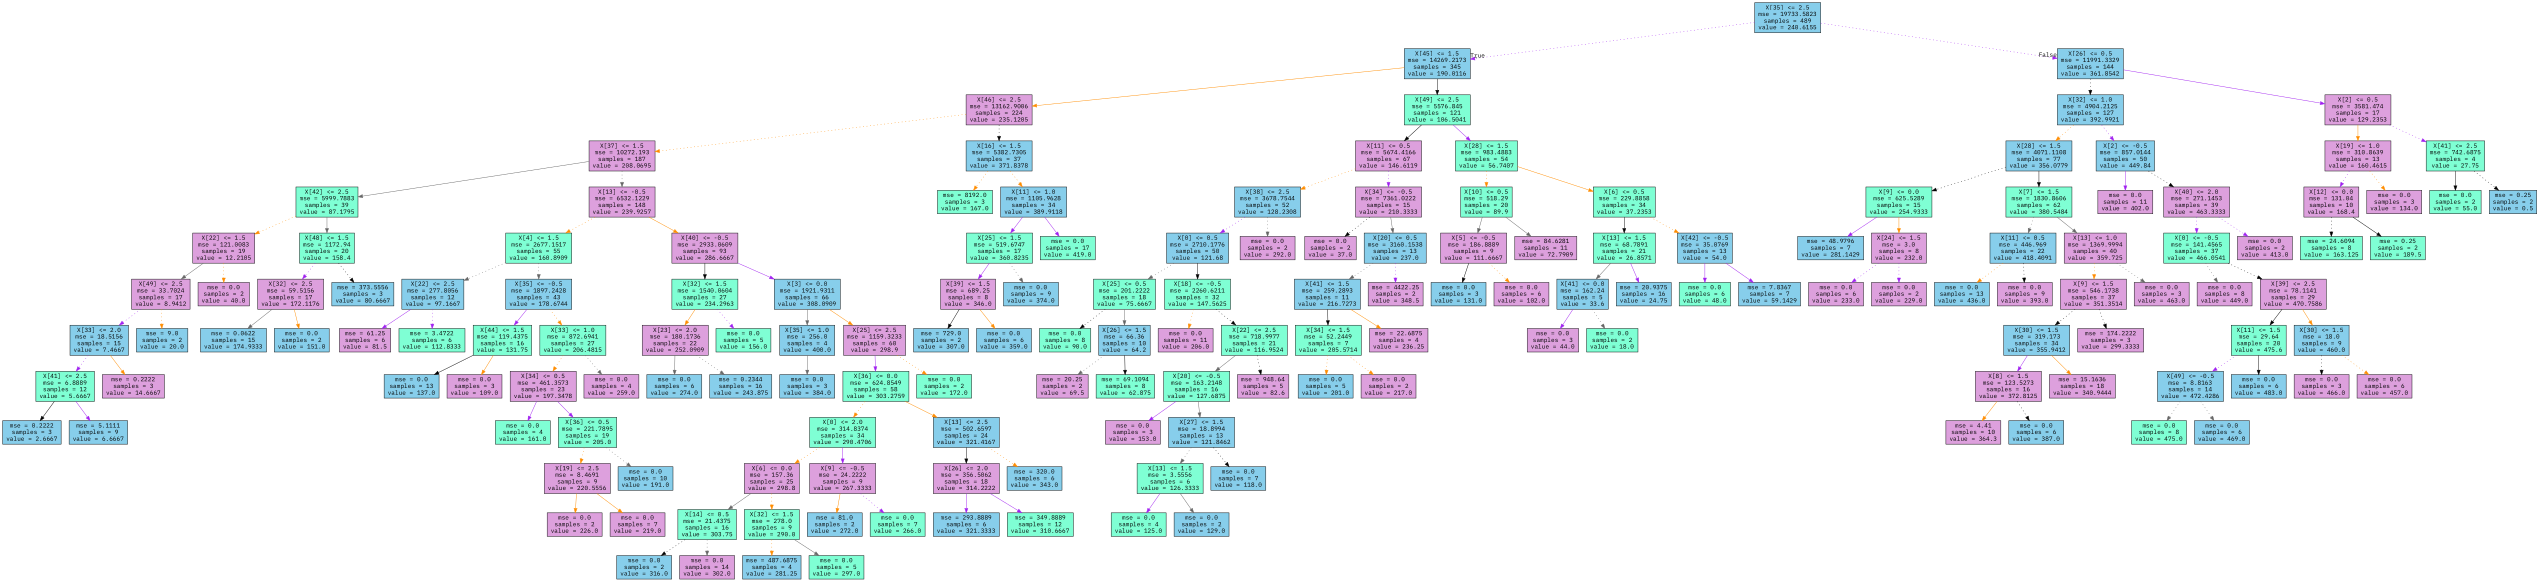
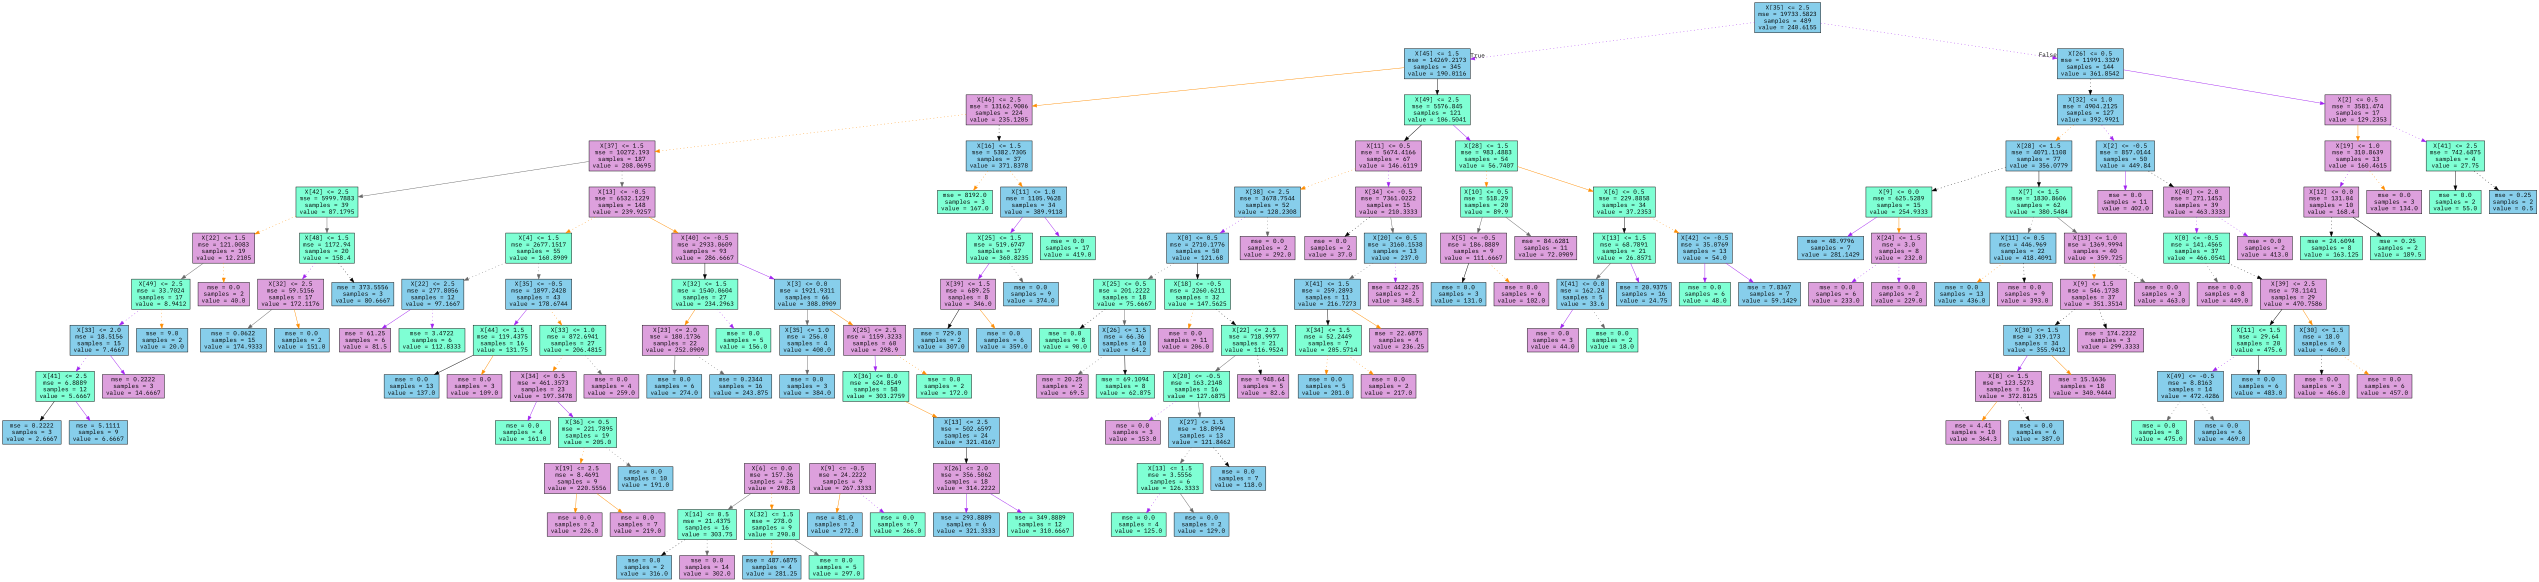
  digraph {
    fontname="IBM Plex Mono"
    node [fillcolor=plum fontname="IBM Plex Mono" shape=box style=filled]
    edge [color=darkorange fontname="IBM Plex Mono" style=dotted]
    n1 [fillcolor=skyblue label="X[35] <= 2.5\nmse = 19733.5823\nsamples = 489\nvalue = 240.6155"]
    n2 [fillcolor=skyblue label="X[45] <= 1.5\nmse = 14269.2173\nsamples = 345\nvalue = 190.0116"]
    n3 [fillcolor=skyblue label="X[26] <= 0.5\nmse = 11991.3329\nsamples = 144\nvalue = 361.8542"]
    n4 [label="X[46] <= 2.5\nmse = 13162.9006\nsamples = 224\nvalue = 235.1205"]
    n5 [fillcolor=aquamarine label="X[49] <= 2.5\nmse = 5576.845\nsamples = 121\nvalue = 106.5041"]
    n6 [fillcolor=skyblue label="X[32] <= 1.0\nmse = 4904.2125\nsamples = 127\nvalue = 392.9921"]
    n7 [label="X[2] <= 0.5\nmse = 3581.474\nsamples = 17\nvalue = 129.2353"]
    n8 [label="X[37] <= 1.5\nmse = 10272.193\nsamples = 187\nvalue = 208.0695"]
    n9 [fillcolor=skyblue label="X[16] <= 1.5\nmse = 5382.7305\nsamples = 37\nvalue = 371.8378"]
    n10 [label="X[11] <= 0.5\nmse = 5674.4166\nsamples = 67\nvalue = 146.6119"]
    n11 [fillcolor=aquamarine label="X[28] <= 1.5\nmse = 983.4883\nsamples = 54\nvalue = 56.7407"]
    n12 [fillcolor=aquamarine label="X[42] <= 2.5\nmse = 5999.7883\nsamples = 39\nvalue = 87.1795"]
    n13 [label="X[13] <= -0.5\nmse = 6532.1229\nsamples = 148\nvalue = 239.9257"]
    n14 [fillcolor=aquamarine label="mse = 8192.0\nsamples = 3\nvalue = 167.0"]
    n15 [fillcolor=skyblue label="X[11] <= 1.0\nmse = 1105.9628\nsamples = 34\nvalue = 389.9118"]
    n16 [label="X[22] <= 1.5\nmse = 121.0083\nsamples = 19\nvalue = 12.2105"]
    n17 [fillcolor=aquamarine label="X[48] <= 1.5\nmse = 1172.94\nsamples = 20\nvalue = 158.4"]
    n18 [fillcolor=aquamarine label="X[4] <= 1.5\nmse = 2677.1517\nsamples = 55\nvalue = 160.8909"]
    n19 [label="X[40] <= -0.5\nmse = 2933.0609\nsamples = 93\nvalue = 286.6667"]
-   n20 [label="X[49] <= 2.5\nmse = 33.7024\nsamples = 17\nvalue = 8.9412"]
+   n20 [fillcolor=aquamarine label="X[49] <= 2.5\nmse = 33.7024\nsamples = 17\nvalue = 8.9412"]
    n21 [label="mse = 0.0\nsamples = 2\nvalue = 40.0"]
    n22 [label="X[32] <= 2.5\nmse = 59.5156\nsamples = 17\nvalue = 172.1176"]
    n23 [fillcolor=skyblue label="mse = 373.5556\nsamples = 3\nvalue = 80.6667"]
    n24 [fillcolor=skyblue label="X[33] <= 2.0\nmse = 18.5156\nsamples = 15\nvalue = 7.4667"]
    n25 [fillcolor=skyblue label="mse = 9.0\nsamples = 2\nvalue = 20.0"]
    n26 [fillcolor=aquamarine label="X[41] <= 2.5\nmse = 6.8889\nsamples = 12\nvalue = 5.6667"]
    n27 [label="mse = 0.2222\nsamples = 3\nvalue = 14.6667"]
    n28 [fillcolor=skyblue label="mse = 0.2222\nsamples = 3\nvalue = 2.6667"]
    n29 [fillcolor=skyblue label="mse = 5.1111\nsamples = 9\nvalue = 6.6667"]
    n30 [fillcolor=skyblue label="mse = 0.0622\nsamples = 15\nvalue = 174.9333"]
    n31 [fillcolor=skyblue label="mse = 0.0\nsamples = 2\nvalue = 151.0"]
    n32 [fillcolor=skyblue label="X[22] <= 2.5\nmse = 277.8056\nsamples = 12\nvalue = 97.1667"]
    n33 [fillcolor=skyblue label="X[35] <= -0.5\nmse = 1897.2428\nsamples = 43\nvalue = 178.6744"]
    n34 [fillcolor=aquamarine label="X[32] <= 1.5\nmse = 1540.0604\nsamples = 27\nvalue = 234.2963"]
    n35 [fillcolor=skyblue label="X[3] <= 0.0\nmse = 1921.9311\nsamples = 66\nvalue = 308.0909"]
    n36 [label="mse = 61.25\nsamples = 6\nvalue = 81.5"]
    n37 [fillcolor=aquamarine label="mse = 3.4722\nsamples = 6\nvalue = 112.8333"]
    n38 [fillcolor=aquamarine label="X[44] <= 1.5\nmse = 119.4375\nsamples = 16\nvalue = 131.75"]
    n39 [fillcolor=aquamarine label="X[33] <= 1.0\nmse = 872.6941\nsamples = 27\nvalue = 206.4815"]
    n40 [fillcolor=skyblue label="mse = 0.0\nsamples = 13\nvalue = 137.0"]
    n41 [label="mse = 0.0\nsamples = 3\nvalue = 109.0"]
    n42 [label="X[34] <= 0.5\nmse = 461.3573\nsamples = 23\nvalue = 197.3478"]
    n43 [label="mse = 0.0\nsamples = 4\nvalue = 259.0"]
    n44 [fillcolor=aquamarine label="mse = 0.0\nsamples = 4\nvalue = 161.0"]
    n45 [fillcolor=aquamarine label="X[36] <= 0.5\nmse = 221.7895\nsamples = 19\nvalue = 205.0"]
    n46 [label="X[19] <= 2.5\nmse = 8.4691\nsamples = 9\nvalue = 220.5556"]
    n47 [fillcolor=skyblue label="mse = 0.0\nsamples = 10\nvalue = 191.0"]
    n48 [label="mse = 0.0\nsamples = 2\nvalue = 226.0"]
    n49 [label="mse = 0.0\nsamples = 7\nvalue = 219.0"]
    n50 [label="X[23] <= 2.0\nmse = 180.1736\nsamples = 22\nvalue = 252.0909"]
    n51 [fillcolor=aquamarine label="mse = 0.0\nsamples = 5\nvalue = 156.0"]
    n52 [fillcolor=skyblue label="X[35] <= 1.0\nmse = 256.0\nsamples = 4\nvalue = 400.0"]
    n53 [label="X[25] <= 2.5\nmse = 1159.3233\nsamples = 60\nvalue = 298.9"]
    n54 [fillcolor=skyblue label="mse = 0.0\nsamples = 6\nvalue = 274.0"]
    n55 [fillcolor=skyblue label="mse = 0.2344\nsamples = 16\nvalue = 243.875"]
    n56 [fillcolor=skyblue label="mse = 0.0\nsamples = 3\nvalue = 384.0"]
    n57 [fillcolor=aquamarine label="X[36] <= 0.0\nmse = 624.8549\nsamples = 58\nvalue = 303.2759"]
    n58 [fillcolor=aquamarine label="mse = 0.0\nsamples = 2\nvalue = 172.0"]
-   n59 [fillcolor=aquamarine label="X[0] <= 2.0\nmse = 314.8374\nsamples = 34\nvalue = 290.4706"]
    n60 [fillcolor=skyblue label="X[13] <= 2.5\nmse = 502.6597\nsamples = 24\nvalue = 321.4167"]
    n61 [label="X[6] <= 0.0\nmse = 157.36\nsamples = 25\nvalue = 298.8"]
    n62 [label="X[9] <= -0.5\nmse = 24.2222\nsamples = 9\nvalue = 267.3333"]
    n63 [label="X[26] <= 2.0\nmse = 356.5062\nsamples = 18\nvalue = 314.2222"]
-   n64 [fillcolor=skyblue label="mse = 320.0\nsamples = 6\nvalue = 343.0"]
    n65 [fillcolor=aquamarine label="X[14] <= 0.5\nmse = 21.4375\nsamples = 16\nvalue = 303.75"]
    n66 [fillcolor=aquamarine label="X[32] <= 1.5\nmse = 278.0\nsamples = 9\nvalue = 290.0"]
    n67 [fillcolor=skyblue label="mse = 81.0\nsamples = 2\nvalue = 272.0"]
    n68 [fillcolor=aquamarine label="mse = 0.0\nsamples = 7\nvalue = 266.0"]
    n69 [fillcolor=skyblue label="mse = 0.0\nsamples = 2\nvalue = 316.0"]
    n70 [label="mse = 0.0\nsamples = 14\nvalue = 302.0"]
    n71 [fillcolor=skyblue label="mse = 487.6875\nsamples = 4\nvalue = 281.25"]
    n72 [fillcolor=aquamarine label="mse = 0.0\nsamples = 5\nvalue = 297.0"]
    n73 [fillcolor=skyblue label="mse = 293.8889\nsamples = 6\nvalue = 321.3333"]
    n74 [fillcolor=aquamarine label="mse = 349.8889\nsamples = 12\nvalue = 310.6667"]
    n75 [fillcolor=aquamarine label="X[25] <= 1.5\nmse = 519.6747\nsamples = 17\nvalue = 360.8235"]
    n76 [fillcolor=aquamarine label="mse = 0.0\nsamples = 17\nvalue = 419.0"]
    n77 [label="X[39] <= 1.5\nmse = 689.25\nsamples = 8\nvalue = 346.0"]
    n78 [fillcolor=skyblue label="mse = 0.0\nsamples = 9\nvalue = 374.0"]
    n79 [fillcolor=skyblue label="mse = 729.0\nsamples = 2\nvalue = 307.0"]
    n80 [fillcolor=skyblue label="mse = 0.0\nsamples = 6\nvalue = 359.0"]
    n81 [fillcolor=skyblue label="X[38] <= 2.5\nmse = 3678.7544\nsamples = 52\nvalue = 128.2308"]
    n82 [label="X[34] <= -0.5\nmse = 7361.0222\nsamples = 15\nvalue = 210.3333"]
    n83 [fillcolor=aquamarine label="X[10] <= 0.5\nmse = 518.29\nsamples = 20\nvalue = 89.9"]
    n84 [fillcolor=aquamarine label="X[6] <= 0.5\nmse = 229.8858\nsamples = 34\nvalue = 37.2353"]
    n85 [fillcolor=skyblue label="X[0] <= 0.5\nmse = 2710.1776\nsamples = 50\nvalue = 121.68"]
    n86 [label="mse = 0.0\nsamples = 2\nvalue = 292.0"]
    n87 [label="mse = 0.0\nsamples = 2\nvalue = 37.0"]
    n88 [fillcolor=skyblue label="X[20] <= 0.5\nmse = 3160.1538\nsamples = 13\nvalue = 237.0"]
    n89 [fillcolor=aquamarine label="X[25] <= 0.5\nmse = 201.2222\nsamples = 18\nvalue = 75.6667"]
    n90 [fillcolor=aquamarine label="X[18] <= -0.5\nmse = 2260.6211\nsamples = 32\nvalue = 147.5625"]
    n91 [fillcolor=aquamarine label="mse = 0.0\nsamples = 8\nvalue = 90.0"]
    n92 [fillcolor=skyblue label="X[26] <= 1.5\nmse = 66.36\nsamples = 10\nvalue = 64.2"]
    n93 [label="mse = 0.0\nsamples = 11\nvalue = 206.0"]
    n94 [fillcolor=aquamarine label="X[22] <= 2.5\nmse = 718.9977\nsamples = 21\nvalue = 116.9524"]
    n95 [label="mse = 20.25\nsamples = 2\nvalue = 69.5"]
    n96 [fillcolor=aquamarine label="mse = 69.1094\nsamples = 8\nvalue = 62.875"]
    n97 [fillcolor=aquamarine label="X[20] <= -0.5\nmse = 163.2148\nsamples = 16\nvalue = 127.6875"]
    n98 [label="mse = 948.64\nsamples = 5\nvalue = 82.6"]
    n99 [label="mse = 0.0\nsamples = 3\nvalue = 153.0"]
    n100 [fillcolor=skyblue label="X[27] <= 1.5\nmse = 18.8994\nsamples = 13\nvalue = 121.8462"]
    n101 [fillcolor=aquamarine label="X[13] <= 1.5\nmse = 3.5556\nsamples = 6\nvalue = 126.3333"]
    n102 [fillcolor=skyblue label="mse = 0.0\nsamples = 7\nvalue = 118.0"]
    n103 [fillcolor=aquamarine label="mse = 0.0\nsamples = 4\nvalue = 125.0"]
    n104 [fillcolor=skyblue label="mse = 0.0\nsamples = 2\nvalue = 129.0"]
    n105 [fillcolor=skyblue label="X[41] <= 1.5\nmse = 259.2893\nsamples = 11\nvalue = 216.7273"]
    n106 [label="mse = 4422.25\nsamples = 2\nvalue = 348.5"]
    n107 [fillcolor=aquamarine label="X[34] <= 1.5\nmse = 52.2449\nsamples = 7\nvalue = 205.5714"]
    n108 [label="mse = 22.6875\nsamples = 4\nvalue = 236.25"]
    n109 [fillcolor=skyblue label="mse = 0.0\nsamples = 5\nvalue = 201.0"]
    n110 [label="mse = 0.0\nsamples = 2\nvalue = 217.0"]
    n111 [label="X[5] <= -0.5\nmse = 186.8889\nsamples = 9\nvalue = 111.6667"]
-   n112 [label="mse = 84.6281\nsamples = 11\nvalue = 72.7909"]
+   n112 [label="mse = 84.6281\nsamples = 11\nvalue = 72.0909"]
    n113 [fillcolor=aquamarine label="X[13] <= 1.5\nmse = 68.7891\nsamples = 21\nvalue = 26.8571"]
    n114 [fillcolor=skyblue label="X[42] <= -0.5\nmse = 35.0769\nsamples = 13\nvalue = 54.0"]
    n115 [fillcolor=skyblue label="mse = 0.0\nsamples = 3\nvalue = 131.0"]
    n116 [label="mse = 0.0\nsamples = 6\nvalue = 102.0"]
    n117 [fillcolor=skyblue label="X[41] <= 0.0\nmse = 162.24\nsamples = 5\nvalue = 33.6"]
    n118 [fillcolor=skyblue label="mse = 20.9375\nsamples = 16\nvalue = 24.75"]
    n119 [fillcolor=aquamarine label="mse = 0.0\nsamples = 6\nvalue = 48.0"]
    n120 [fillcolor=skyblue label="mse = 7.8367\nsamples = 7\nvalue = 59.1429"]
    n121 [label="mse = 0.0\nsamples = 3\nvalue = 44.0"]
    n122 [fillcolor=aquamarine label="mse = 0.0\nsamples = 2\nvalue = 18.0"]
    n123 [fillcolor=skyblue label="X[28] <= 1.5\nmse = 4071.1108\nsamples = 77\nvalue = 356.0779"]
    n124 [fillcolor=skyblue label="X[2] <= -0.5\nmse = 857.0144\nsamples = 50\nvalue = 449.84"]
    n125 [label="X[19] <= 1.0\nmse = 310.8639\nsamples = 13\nvalue = 160.4615"]
    n126 [fillcolor=aquamarine label="X[41] <= 2.5\nmse = 742.6875\nsamples = 4\nvalue = 27.75"]
    n127 [fillcolor=aquamarine label="X[9] <= 0.0\nmse = 625.5289\nsamples = 15\nvalue = 254.9333"]
    n128 [fillcolor=aquamarine label="X[7] <= 1.5\nmse = 1830.8606\nsamples = 62\nvalue = 380.5484"]
    n129 [label="mse = 0.0\nsamples = 11\nvalue = 402.0"]
    n130 [label="X[40] <= 2.0\nmse = 271.1453\nsamples = 39\nvalue = 463.3333"]
    n131 [fillcolor=skyblue label="mse = 48.9796\nsamples = 7\nvalue = 281.1429"]
    n132 [label="X[24] <= 1.5\nmse = 3.0\nsamples = 8\nvalue = 232.0"]
    n133 [fillcolor=skyblue label="X[11] <= 0.5\nmse = 446.969\nsamples = 22\nvalue = 418.4091"]
    n134 [label="X[13] <= 1.0\nmse = 1369.9994\nsamples = 40\nvalue = 359.725"]
    n135 [label="mse = 0.0\nsamples = 6\nvalue = 233.0"]
    n136 [label="mse = 0.0\nsamples = 2\nvalue = 229.0"]
    n137 [fillcolor=skyblue label="mse = 0.0\nsamples = 13\nvalue = 436.0"]
    n138 [label="mse = 0.0\nsamples = 9\nvalue = 393.0"]
    n139 [label="X[9] <= 1.5\nmse = 546.1738\nsamples = 37\nvalue = 351.3514"]
    n140 [label="mse = 0.0\nsamples = 3\nvalue = 463.0"]
    n141 [fillcolor=skyblue label="X[30] <= 1.5\nmse = 319.173\nsamples = 34\nvalue = 355.9412"]
    n142 [label="mse = 174.2222\nsamples = 3\nvalue = 299.3333"]
    n143 [label="X[8] <= 1.5\nmse = 123.5273\nsamples = 16\nvalue = 372.8125"]
    n144 [label="mse = 15.1636\nsamples = 18\nvalue = 340.9444"]
    n145 [label="mse = 4.41\nsamples = 10\nvalue = 364.3"]
    n146 [fillcolor=skyblue label="mse = 0.0\nsamples = 6\nvalue = 387.0"]
    n147 [fillcolor=aquamarine label="X[0] <= -0.5\nmse = 141.4565\nsamples = 37\nvalue = 466.0541"]
    n148 [label="mse = 0.0\nsamples = 2\nvalue = 413.0"]
    n149 [label="mse = 0.0\nsamples = 8\nvalue = 449.0"]
    n150 [label="X[39] <= 2.5\nmse = 78.1141\nsamples = 29\nvalue = 470.7586"]
    n151 [fillcolor=aquamarine label="X[11] <= 1.5\nmse = 29.64\nsamples = 20\nvalue = 475.6"]
    n152 [fillcolor=skyblue label="X[30] <= 1.5\nmse = 18.0\nsamples = 9\nvalue = 460.0"]
    n153 [fillcolor=skyblue label="X[49] <= -0.5\nmse = 8.8163\nsamples = 14\nvalue = 472.4286"]
    n154 [fillcolor=skyblue label="mse = 0.0\nsamples = 6\nvalue = 483.0"]
    n155 [label="mse = 0.0\nsamples = 3\nvalue = 466.0"]
    n156 [label="mse = 0.0\nsamples = 6\nvalue = 457.0"]
    n157 [fillcolor=aquamarine label="mse = 0.0\nsamples = 8\nvalue = 475.0"]
    n158 [fillcolor=skyblue label="mse = 0.0\nsamples = 6\nvalue = 469.0"]
    n159 [label="X[12] <= 0.0\nmse = 131.04\nsamples = 10\nvalue = 168.4"]
    n160 [label="mse = 0.0\nsamples = 3\nvalue = 134.0"]
    n161 [fillcolor=aquamarine label="mse = 0.0\nsamples = 2\nvalue = 55.0"]
    n162 [fillcolor=skyblue label="mse = 0.25\nsamples = 2\nvalue = 0.5"]
    n163 [fillcolor=aquamarine label="mse = 24.6094\nsamples = 8\nvalue = 163.125"]
    n164 [fillcolor=aquamarine label="mse = 0.25\nsamples = 2\nvalue = 189.5"]
    n1 -> n2 [color=purple headlabel=True labelangle=45 labeldistance=2.5]
    n1 -> n3 [color=purple headlabel=False labelangle=-45 labeldistance=2.5]
    n2 -> n4 [style=solid]
    n2 -> n5 [color=black style=solid]
    n3 -> n6 [color=black]
    n3 -> n7 [color=purple style=solid]
    n4 -> n8
    n4 -> n9 [color=black]
    n5 -> n10 [color=black style=solid]
    n5 -> n11 [color=purple style=solid]
    n6 -> n123
    n6 -> n124 [color=purple]
    n7 -> n125 [style=solid]
    n7 -> n126 [color=purple]
    n8 -> n12 [color=gray40 style=solid]
    n8 -> n13 [color=gray40]
    n9 -> n14
    n9 -> n15
    n10 -> n81
    n10 -> n82 [color=purple]
    n11 -> n83
    n11 -> n84 [style=solid]
    n12 -> n16
    n12 -> n17 [color=gray40 style=solid]
    n13 -> n18
    n13 -> n19 [style=solid]
    n15 -> n75 [color=purple style=solid]
    n15 -> n76 [color=purple style=solid]
    n16 -> n20 [color=gray40 style=solid]
    n16 -> n21
    n17 -> n22 [color=purple]
    n17 -> n23 [color=black]
    n18 -> n32 [color=gray40]
    n18 -> n33 [color=gray40]
    n19 -> n34 [color=black style=solid]
    n19 -> n35 [color=purple style=solid]
    n20 -> n24 [color=purple]
    n20 -> n25
    n22 -> n30 [color=gray40 style=solid]
    n22 -> n31 [style=solid]
    n24 -> n26 [color=purple]
-   n24 -> n27 [style=solid]
+   n24 -> n27 [color=purple style=solid]
    n26 -> n28 [color=black style=solid]
    n26 -> n29 [color=purple style=solid]
    n32 -> n36 [color=purple style=solid]
    n32 -> n37 [color=purple]
    n33 -> n38 [color=purple style=solid]
    n33 -> n39
    n34 -> n50 [style=solid]
    n34 -> n51 [color=purple]
    n35 -> n52 [color=gray40 style=solid]
    n35 -> n53 [style=solid]
    n38 -> n40 [color=black style=solid]
    n38 -> n41 [style=solid]
    n39 -> n42
    n39 -> n43 [color=gray40]
    n42 -> n44 [color=purple style=solid]
    n42 -> n45 [color=purple style=solid]
    n45 -> n46
    n45 -> n47 [color=gray40]
    n46 -> n48 [style=solid]
    n46 -> n49 [style=solid]
    n50 -> n54 [color=gray40 style=solid]
    n50 -> n55 [color=gray40]
    n52 -> n56 [color=gray40 style=solid]
    n53 -> n57 [color=purple style=solid]
    n53 -> n58
-   n57 -> n59
    n57 -> n60 [style=solid]
-   n59 -> n61
-   n59 -> n62 [color=purple style=solid]
    n60 -> n63 [color=black style=solid]
-   n60 -> n64
    n61 -> n65 [color=gray40 style=solid]
    n61 -> n66
    n62 -> n67 [style=solid]
    n62 -> n68 [color=purple]
    n63 -> n73 [color=purple style=solid]
    n63 -> n74 [color=purple style=solid]
    n65 -> n69 [color=black]
    n65 -> n70 [color=gray40]
    n66 -> n71
    n66 -> n72 [color=gray40 style=solid]
    n75 -> n77 [color=purple style=solid]
    n75 -> n78 [color=gray40]
    n77 -> n79 [color=black style=solid]
    n77 -> n80 [style=solid]
    n81 -> n85 [color=purple]
    n81 -> n86 [color=gray40]
    n82 -> n87 [color=black]
    n82 -> n88 [color=gray40 style=solid]
    n83 -> n111 [color=gray40 style=solid]
    n83 -> n112 [color=gray40 style=solid]
    n84 -> n113 [color=black style=solid]
    n84 -> n114
    n85 -> n89 [color=gray40]
    n85 -> n90 [color=black style=solid]
    n88 -> n105 [color=gray40]
    n88 -> n106 [color=purple]
    n89 -> n91 [color=black]
    n89 -> n92 [color=gray40 style=solid]
    n90 -> n93
    n90 -> n94 [color=black]
    n92 -> n95 [color=gray40]
    n92 -> n96 [color=black style=solid]
    n94 -> n97 [color=gray40 style=solid]
    n94 -> n98 [color=black]
-   n97 -> n99 [color=purple style=solid]
+   n97 -> n99 [color=purple]
    n97 -> n100 [color=gray40 style=solid]
    n100 -> n101 [color=gray40]
    n100 -> n102 [color=black]
-   n101 -> n103 [color=purple style=solid]
+   n101 -> n103 [color=purple]
    n101 -> n104 [color=gray40 style=solid]
    n105 -> n107 [color=black style=solid]
    n105 -> n108 [style=solid]
    n107 -> n109
    n107 -> n110
    n111 -> n115 [color=black style=solid]
    n111 -> n116
    n113 -> n117 [color=gray40 style=solid]
    n113 -> n118 [color=purple style=solid]
    n114 -> n119 [color=purple style=solid]
    n114 -> n120 [color=purple style=solid]
    n117 -> n121 [color=purple style=solid]
    n117 -> n122 [color=gray40]
    n123 -> n127 [color=black]
    n123 -> n128 [color=black style=solid]
    n124 -> n129 [color=purple style=solid]
    n124 -> n130 [color=black]
    n125 -> n159 [color=purple]
    n125 -> n160
    n126 -> n161 [color=black style=solid]
    n126 -> n162 [color=black]
    n127 -> n131 [color=purple style=solid]
    n127 -> n132 [style=solid]
    n128 -> n133 [color=gray40]
    n128 -> n134 [color=gray40 style=solid]
    n130 -> n147 [color=purple]
    n130 -> n148 [color=purple]
    n132 -> n135 [color=purple]
    n132 -> n136 [color=purple]
    n133 -> n137
    n133 -> n138 [color=black]
    n134 -> n139
    n134 -> n140 [color=gray40]
    n139 -> n141 [color=black]
    n139 -> n142 [color=black]
    n141 -> n143 [color=purple style=solid]
    n141 -> n144 [style=solid]
    n143 -> n145 [style=solid]
    n143 -> n146 [color=black]
    n147 -> n149 [color=gray40]
    n147 -> n150 [color=black]
    n150 -> n151 [color=black style=solid]
    n150 -> n152 [style=solid]
    n151 -> n153 [color=purple]
    n151 -> n154 [color=black style=solid]
    n152 -> n155 [color=black]
    n152 -> n156
    n153 -> n157 [color=gray40]
    n153 -> n158 [color=gray40]
    n159 -> n163 [color=black]
    n159 -> n164 [color=black style=solid]
  }
